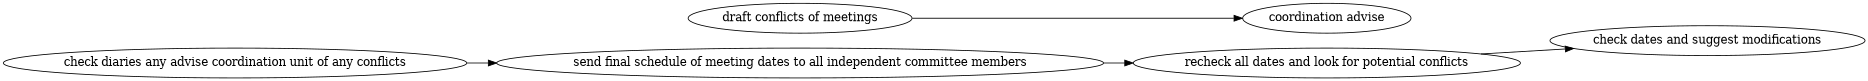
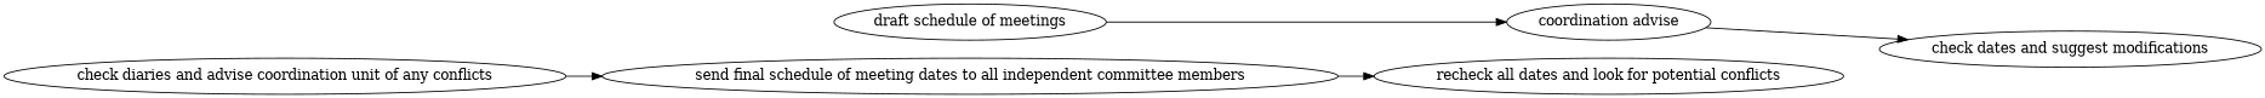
  strict digraph {
    rankdir=LR
    edge [attrs="{'type': 'flow', 'label': 'flow'}"]
-   "draft schedule of meetings" [attrs="{'type': 'Activity', 'label': 'draft schedule of meetings'}" label="draft conflicts of meetings"]
+   "draft schedule of meetings" [attrs="{'type': 'Activity', 'label': 'draft schedule of meetings'}"]
    n2 [attrs="{'type': 'Activity', 'label': 'coordination unit'}" label="coordination advise"]
    "check dates and suggest modifications" [attrs="{'type': 'Activity', 'label': 'check dates and suggest modifications'}"]
    "recheck all dates and look for potential conflicts" [attrs="{'type': 'Activity', 'label': 'recheck all dates and look for potential conflicts'}"]
    "send final schedule of meeting dates to all independent committee members" [attrs="{'type': 'Activity', 'label': 'send final schedule of meeting dates to all independent committee members'}"]
-   "check diaries and advise coordination unit of any conflicts" [attrs="{'type': 'Activity', 'label': 'check diaries and advise coordination unit of any conflicts'}" label="check diaries any advise coordination unit of any conflicts"]
+   "check diaries and advise coordination unit of any conflicts" [attrs="{'type': 'Activity', 'label': 'check diaries and advise coordination unit of any conflicts'}"]
    "draft schedule of meetings" -> n2
-   "recheck all dates and look for potential conflicts" -> "check dates and suggest modifications"
+   n2 -> "check dates and suggest modifications"
    "send final schedule of meeting dates to all independent committee members" -> "recheck all dates and look for potential conflicts"
    "check diaries and advise coordination unit of any conflicts" -> "send final schedule of meeting dates to all independent committee members"
  }
